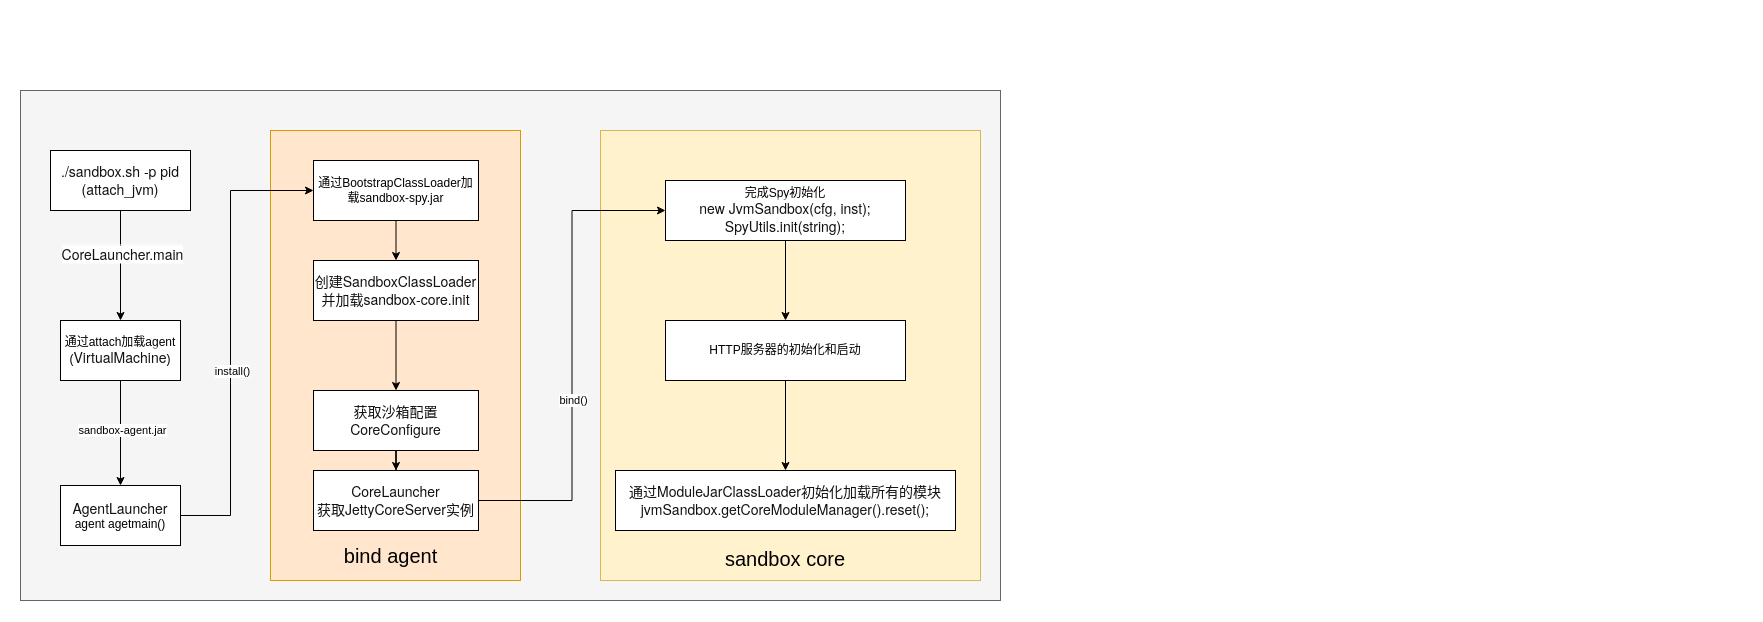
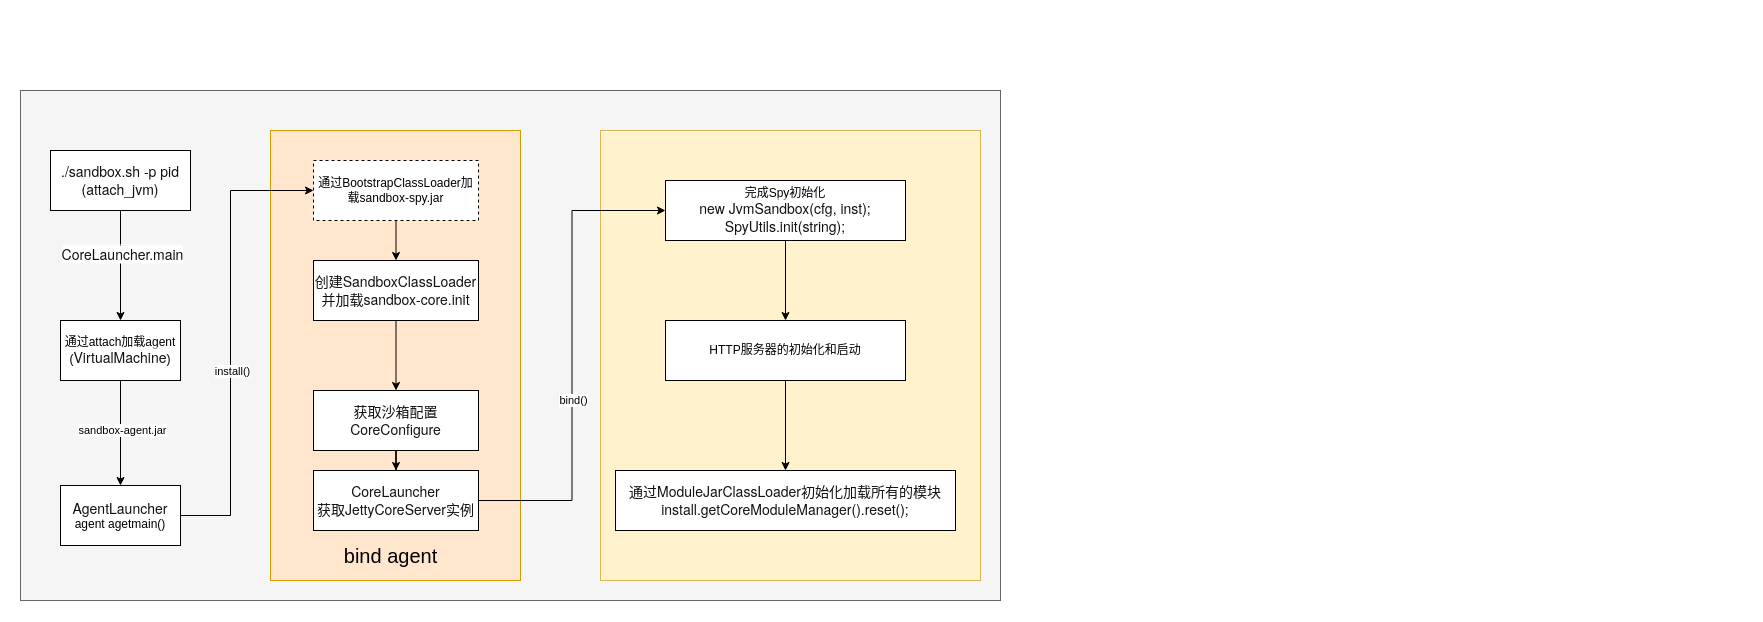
  <mxCell id="0" />
  <mxCell id="1" parent="0" />
  <mxCell id="2" value="" style="rounded=0;whiteSpace=wrap;html=1;fillColor=#f5f5f5;fontColor=#333333;strokeColor=#666666;" parent="1" vertex="1"><mxGeometry x="20" y="90" width="980" height="510" as="geometry" /></mxCell>
  <mxCell id="3" value="" style="rounded=0;whiteSpace=wrap;html=1;fillColor=#fff2cc;strokeColor=#d6b656;" parent="1" vertex="1"><mxGeometry x="600" y="130" width="380" height="450" as="geometry" /></mxCell>
  <mxCell id="4" value="" style="rounded=0;whiteSpace=wrap;html=1;fillColor=#ffe6cc;strokeColor=#d79b00;" parent="1" vertex="1"><mxGeometry x="270" y="130" width="250" height="450" as="geometry" /></mxCell>
  <mxCell id="5" value="" style="edgeStyle=orthogonalEdgeStyle;rounded=0;orthogonalLoop=1;jettySize=auto;html=1;" parent="1" source="7" target="10" edge="1"><mxGeometry relative="1" as="geometry" /></mxCell>
  <mxCell id="6" value="&lt;span style=&quot;color: rgb(17, 17, 17); font-family: &amp;quot;PingFang SC&amp;quot;, PingFang-SC-Regular, &amp;quot;Hiragino Sans GB&amp;quot;, &amp;quot;Microsoft YaHei&amp;quot;, &amp;quot;Helvetica Neue&amp;quot;, Helvetica, Arial, sans-serif, &amp;quot;Apple Color Emoji&amp;quot;, &amp;quot;Segoe UI Emoji&amp;quot;, &amp;quot;Segoe UI Symbol&amp;quot;; font-size: 14px; text-align: start; background-color: rgba(255, 255, 255, 0.5);&quot;&gt;CoreLauncher.main&lt;/span&gt;" style="edgeLabel;html=1;align=center;verticalAlign=middle;resizable=0;points=[];" parent="5" vertex="1" connectable="0"><mxGeometry x="-0.21" y="1" relative="1" as="geometry"><mxPoint as="offset" /></mxGeometry></mxCell>
  <mxCell id="7" value="&lt;span style=&quot;color: rgb(17, 17, 17); font-family: &amp;quot;PingFang SC&amp;quot;, PingFang-SC-Regular, &amp;quot;Hiragino Sans GB&amp;quot;, &amp;quot;Microsoft YaHei&amp;quot;, &amp;quot;Helvetica Neue&amp;quot;, Helvetica, Arial, sans-serif, &amp;quot;Apple Color Emoji&amp;quot;, &amp;quot;Segoe UI Emoji&amp;quot;, &amp;quot;Segoe UI Symbol&amp;quot;; font-size: 14px; font-style: normal; font-variant-ligatures: normal; font-variant-caps: normal; font-weight: 400; letter-spacing: normal; orphans: 2; text-align: start; text-indent: 0px; text-transform: none; widows: 2; word-spacing: 0px; -webkit-text-stroke-width: 0px; background-color: rgba(255, 255, 255, 0.5); text-decoration-thickness: initial; text-decoration-style: initial; text-decoration-color: initial; float: none; display: inline !important;&quot;&gt;./sandbox.sh&amp;nbsp;-p&amp;nbsp;pid&lt;br&gt;(&lt;span style=&quot;&quot;&gt;attach_jvm&lt;/span&gt;)&lt;br&gt;&lt;/span&gt;" style="rounded=0;whiteSpace=wrap;html=1;" parent="1" vertex="1"><mxGeometry x="50" y="150" width="140" height="60" as="geometry" /></mxCell>
  <mxCell id="8" value="" style="edgeStyle=orthogonalEdgeStyle;rounded=0;orthogonalLoop=1;jettySize=auto;html=1;" parent="1" source="10" target="13" edge="1"><mxGeometry relative="1" as="geometry" /></mxCell>
  <mxCell id="9" value="sandbox-agent.jar" style="edgeLabel;html=1;align=center;verticalAlign=middle;resizable=0;points=[];" parent="8" vertex="1" connectable="0"><mxGeometry x="-0.067" y="1" relative="1" as="geometry"><mxPoint as="offset" /></mxGeometry></mxCell>
  <mxCell id="10" value="通过attach加载agent&lt;br&gt;(&lt;span style=&quot;color: rgb(17, 17, 17); font-family: &amp;quot;PingFang SC&amp;quot;, PingFang-SC-Regular, &amp;quot;Hiragino Sans GB&amp;quot;, &amp;quot;Microsoft YaHei&amp;quot;, &amp;quot;Helvetica Neue&amp;quot;, Helvetica, Arial, sans-serif, &amp;quot;Apple Color Emoji&amp;quot;, &amp;quot;Segoe UI Emoji&amp;quot;, &amp;quot;Segoe UI Symbol&amp;quot;; font-size: 14px; text-align: start; background-color: rgba(255, 255, 255, 0.5);&quot;&gt;VirtualMachine&lt;/span&gt;)" style="rounded=0;whiteSpace=wrap;html=1;" parent="1" vertex="1"><mxGeometry x="60" y="320" width="120" height="60" as="geometry" /></mxCell>
  <mxCell id="11" value="" style="edgeStyle=orthogonalEdgeStyle;rounded=0;orthogonalLoop=1;jettySize=auto;html=1;entryX=0;entryY=0.5;entryDx=0;entryDy=0;" parent="1" source="13" target="15" edge="1"><mxGeometry relative="1" as="geometry"><Array as="points"><mxPoint x="230" y="515" /><mxPoint x="230" y="190" /></Array></mxGeometry></mxCell>
  <mxCell id="12" value="install()" style="edgeLabel;html=1;align=center;verticalAlign=middle;resizable=0;points=[];" parent="11" vertex="1" connectable="0"><mxGeometry x="-0.15" y="-1" relative="1" as="geometry"><mxPoint as="offset" /></mxGeometry></mxCell>
  <mxCell id="13" value="&lt;span style=&quot;color: rgb(17, 17, 17); font-family: &amp;quot;PingFang SC&amp;quot;, PingFang-SC-Regular, &amp;quot;Hiragino Sans GB&amp;quot;, &amp;quot;Microsoft YaHei&amp;quot;, &amp;quot;Helvetica Neue&amp;quot;, Helvetica, Arial, sans-serif, &amp;quot;Apple Color Emoji&amp;quot;, &amp;quot;Segoe UI Emoji&amp;quot;, &amp;quot;Segoe UI Symbol&amp;quot;; font-size: 14px; text-align: start; background-color: rgba(255, 255, 255, 0.5);&quot;&gt;AgentLauncher&lt;/span&gt;&lt;br&gt;agent agetmain()" style="rounded=0;whiteSpace=wrap;html=1;" parent="1" vertex="1"><mxGeometry x="60" y="485" width="120" height="60" as="geometry" /></mxCell>
  <mxCell id="14" value="" style="edgeStyle=orthogonalEdgeStyle;rounded=0;orthogonalLoop=1;jettySize=auto;html=1;" parent="1" source="15" target="18" edge="1"><mxGeometry relative="1" as="geometry" /></mxCell>
- <mxCell id="15" value="通过BootstrapClassLoader加载sandbox-spy.jar" style="rounded=0;whiteSpace=wrap;html=1;" parent="1" vertex="1"><mxGeometry x="313" y="160" width="165" height="60" as="geometry" /></mxCell>
+ <mxCell id="15" value="通过BootstrapClassLoader加载sandbox-spy.jar" style="rounded=0;whiteSpace=wrap;html=1;dashed=1;" parent="1" vertex="1"><mxGeometry x="313" y="160" width="165" height="60" as="geometry" /></mxCell>
  <mxCell id="16" value="" style="shape=image;verticalLabelPosition=bottom;labelBackgroundColor=default;verticalAlign=top;aspect=fixed;imageAspect=0;image=https://static001.geekbang.org/infoq/1a/1a2c85740a971d2c0bc5256ca1d0ee4a.png;" parent="1" vertex="1"><mxGeometry x="1221" y="20" width="520" height="259" as="geometry" /></mxCell>
  <mxCell id="17" value="" style="edgeStyle=orthogonalEdgeStyle;rounded=0;orthogonalLoop=1;jettySize=auto;html=1;" parent="1" source="18" target="20" edge="1"><mxGeometry relative="1" as="geometry" /></mxCell>
  <mxCell id="18" value="&lt;span style=&quot;color: rgb(17, 17, 17); font-family: &amp;quot;PingFang SC&amp;quot;, PingFang-SC-Regular, &amp;quot;Hiragino Sans GB&amp;quot;, &amp;quot;Microsoft YaHei&amp;quot;, &amp;quot;Helvetica Neue&amp;quot;, Helvetica, Arial, sans-serif, &amp;quot;Apple Color Emoji&amp;quot;, &amp;quot;Segoe UI Emoji&amp;quot;, &amp;quot;Segoe UI Symbol&amp;quot;; font-size: 14px; text-align: start; background-color: rgba(255, 255, 255, 0.5);&quot;&gt;创建SandboxClassLoader&lt;br&gt;并加载sandbox-core.init&lt;/span&gt;" style="rounded=0;whiteSpace=wrap;html=1;" parent="1" vertex="1"><mxGeometry x="313" y="260" width="165" height="60" as="geometry" /></mxCell>
  <mxCell id="19" value="" style="edgeStyle=orthogonalEdgeStyle;rounded=0;orthogonalLoop=1;jettySize=auto;html=1;" parent="1" source="20" target="23" edge="1"><mxGeometry relative="1" as="geometry" /></mxCell>
  <mxCell id="20" value="&lt;div style=&quot;&quot;&gt;&lt;font face=&quot;PingFang SC, PingFang-SC-Regular, Hiragino Sans GB, Microsoft YaHei, Helvetica Neue, Helvetica, Arial, sans-serif, Apple Color Emoji, Segoe UI Emoji, Segoe UI Symbol&quot; color=&quot;#111111&quot;&gt;&lt;span style=&quot;font-size: 14px; background-color: rgba(255, 255, 255, 0.5);&quot;&gt;获取沙箱配置&lt;/span&gt;&lt;/font&gt;&lt;/div&gt;&lt;div style=&quot;&quot;&gt;&lt;font face=&quot;PingFang SC, PingFang-SC-Regular, Hiragino Sans GB, Microsoft YaHei, Helvetica Neue, Helvetica, Arial, sans-serif, Apple Color Emoji, Segoe UI Emoji, Segoe UI Symbol&quot; color=&quot;#111111&quot;&gt;&lt;span style=&quot;background-color: rgba(255, 255, 255, 0.5);&quot;&gt;&lt;span style=&quot;font-size: 14px;&quot;&gt;CoreConfigure&lt;/span&gt;&lt;br&gt;&lt;/span&gt;&lt;/font&gt;&lt;/div&gt;" style="rounded=0;whiteSpace=wrap;html=1;" parent="1" vertex="1"><mxGeometry x="313" y="390" width="165" height="60" as="geometry" /></mxCell>
  <mxCell id="21" value="" style="edgeStyle=orthogonalEdgeStyle;rounded=0;orthogonalLoop=1;jettySize=auto;html=1;entryX=0;entryY=0.5;entryDx=0;entryDy=0;" parent="1" source="23" target="25" edge="1"><mxGeometry relative="1" as="geometry" /></mxCell>
  <mxCell id="22" value="bind()" style="edgeLabel;html=1;align=center;verticalAlign=middle;resizable=0;points=[];" parent="21" vertex="1" connectable="0"><mxGeometry x="-0.188" y="-1" relative="1" as="geometry"><mxPoint as="offset" /></mxGeometry></mxCell>
  <mxCell id="23" value="&lt;div style=&quot;&quot;&gt;&lt;font face=&quot;PingFang SC, PingFang-SC-Regular, Hiragino Sans GB, Microsoft YaHei, Helvetica Neue, Helvetica, Arial, sans-serif, Apple Color Emoji, Segoe UI Emoji, Segoe UI Symbol&quot; color=&quot;#111111&quot;&gt;&lt;span style=&quot;background-color: rgba(255, 255, 255, 0.5);&quot;&gt;&lt;span style=&quot;font-size: 14px;&quot;&gt;CoreLauncher&lt;/span&gt;&lt;br&gt;&lt;/span&gt;&lt;/font&gt;&lt;/div&gt;&lt;div style=&quot;text-align: start;&quot;&gt;&lt;font face=&quot;PingFang SC, PingFang-SC-Regular, Hiragino Sans GB, Microsoft YaHei, Helvetica Neue, Helvetica, Arial, sans-serif, Apple Color Emoji, Segoe UI Emoji, Segoe UI Symbol&quot; color=&quot;#111111&quot;&gt;&lt;span style=&quot;font-size: 14px; background-color: rgba(255, 255, 255, 0.5);&quot;&gt;获取&lt;/span&gt;&lt;/font&gt;&lt;span style=&quot;background-color: rgba(255, 255, 255, 0.5); color: rgb(17, 17, 17); font-family: &amp;quot;PingFang SC&amp;quot;, PingFang-SC-Regular, &amp;quot;Hiragino Sans GB&amp;quot;, &amp;quot;Microsoft YaHei&amp;quot;, &amp;quot;Helvetica Neue&amp;quot;, Helvetica, Arial, sans-serif, &amp;quot;Apple Color Emoji&amp;quot;, &amp;quot;Segoe UI Emoji&amp;quot;, &amp;quot;Segoe UI Symbol&amp;quot;; font-size: 14px;&quot;&gt;JettyCoreServer实例&lt;/span&gt;&lt;/div&gt;" style="rounded=0;whiteSpace=wrap;html=1;" parent="1" vertex="1"><mxGeometry x="313" y="470" width="165" height="60" as="geometry" /></mxCell>
  <mxCell id="24" value="" style="edgeStyle=orthogonalEdgeStyle;rounded=0;orthogonalLoop=1;jettySize=auto;html=1;" parent="1" source="25" target="28" edge="1"><mxGeometry relative="1" as="geometry" /></mxCell>
  <mxCell id="25" value="完成Spy初始化&lt;br&gt;&lt;span style=&quot;color: rgb(17, 17, 17); font-family: &amp;quot;PingFang SC&amp;quot;, PingFang-SC-Regular, &amp;quot;Hiragino Sans GB&amp;quot;, &amp;quot;Microsoft YaHei&amp;quot;, &amp;quot;Helvetica Neue&amp;quot;, Helvetica, Arial, sans-serif, &amp;quot;Apple Color Emoji&amp;quot;, &amp;quot;Segoe UI Emoji&amp;quot;, &amp;quot;Segoe UI Symbol&amp;quot;; font-size: 14px; text-align: start; background-color: rgba(255, 255, 255, 0.5);&quot;&gt;new&amp;nbsp;JvmSandbox(cfg,&amp;nbsp;inst);&lt;/span&gt;&lt;br&gt;&lt;span style=&quot;color: rgb(17, 17, 17); font-family: &amp;quot;PingFang SC&amp;quot;, PingFang-SC-Regular, &amp;quot;Hiragino Sans GB&amp;quot;, &amp;quot;Microsoft YaHei&amp;quot;, &amp;quot;Helvetica Neue&amp;quot;, Helvetica, Arial, sans-serif, &amp;quot;Apple Color Emoji&amp;quot;, &amp;quot;Segoe UI Emoji&amp;quot;, &amp;quot;Segoe UI Symbol&amp;quot;; font-size: 14px; text-align: start; background-color: rgba(255, 255, 255, 0.5);&quot;&gt;SpyUtils.init(string);&lt;/span&gt;" style="rounded=0;whiteSpace=wrap;html=1;" parent="1" vertex="1"><mxGeometry x="665" y="180" width="240" height="60" as="geometry" /></mxCell>
  <mxCell id="26" value="bind agent" style="text;html=1;align=center;verticalAlign=middle;resizable=0;points=[];autosize=1;strokeColor=none;fillColor=none;fontSize=20;" parent="1" vertex="1"><mxGeometry x="315" y="535" width="150" height="40" as="geometry" /></mxCell>
  <mxCell id="27" value="" style="edgeStyle=orthogonalEdgeStyle;rounded=0;orthogonalLoop=1;jettySize=auto;html=1;" parent="1" source="28" target="29" edge="1"><mxGeometry relative="1" as="geometry" /></mxCell>
  <mxCell id="28" value="HTTP服务器的初始化和启动" style="rounded=0;whiteSpace=wrap;html=1;" parent="1" vertex="1"><mxGeometry x="665" y="320" width="240" height="60" as="geometry" /></mxCell>
- <mxCell id="29" value="&lt;span style=&quot;color: rgb(17, 17, 17); font-family: &amp;quot;PingFang SC&amp;quot;, PingFang-SC-Regular, &amp;quot;Hiragino Sans GB&amp;quot;, &amp;quot;Microsoft YaHei&amp;quot;, &amp;quot;Helvetica Neue&amp;quot;, Helvetica, Arial, sans-serif, &amp;quot;Apple Color Emoji&amp;quot;, &amp;quot;Segoe UI Emoji&amp;quot;, &amp;quot;Segoe UI Symbol&amp;quot;; font-size: 14px; text-align: start; background-color: rgba(255, 255, 255, 0.5);&quot;&gt;通过&lt;/span&gt;&lt;span style=&quot;color: rgb(17, 17, 17); font-family: &amp;quot;PingFang SC&amp;quot;, PingFang-SC-Regular, &amp;quot;Hiragino Sans GB&amp;quot;, &amp;quot;Microsoft YaHei&amp;quot;, &amp;quot;Helvetica Neue&amp;quot;, Helvetica, Arial, sans-serif, &amp;quot;Apple Color Emoji&amp;quot;, &amp;quot;Segoe UI Emoji&amp;quot;, &amp;quot;Segoe UI Symbol&amp;quot;; font-size: 14px; text-align: start; background-color: rgba(255, 255, 255, 0.5);&quot;&gt;ModuleJarClassLoader&lt;/span&gt;&lt;span style=&quot;color: rgb(17, 17, 17); font-family: &amp;quot;PingFang SC&amp;quot;, PingFang-SC-Regular, &amp;quot;Hiragino Sans GB&amp;quot;, &amp;quot;Microsoft YaHei&amp;quot;, &amp;quot;Helvetica Neue&amp;quot;, Helvetica, Arial, sans-serif, &amp;quot;Apple Color Emoji&amp;quot;, &amp;quot;Segoe UI Emoji&amp;quot;, &amp;quot;Segoe UI Symbol&amp;quot;; font-size: 14px; text-align: start; background-color: rgba(255, 255, 255, 0.5);&quot;&gt;初始化加载所有的模块&lt;br&gt;&lt;/span&gt;&lt;span style=&quot;color: rgb(17, 17, 17); font-family: &amp;quot;PingFang SC&amp;quot;, PingFang-SC-Regular, &amp;quot;Hiragino Sans GB&amp;quot;, &amp;quot;Microsoft YaHei&amp;quot;, &amp;quot;Helvetica Neue&amp;quot;, Helvetica, Arial, sans-serif, &amp;quot;Apple Color Emoji&amp;quot;, &amp;quot;Segoe UI Emoji&amp;quot;, &amp;quot;Segoe UI Symbol&amp;quot;; font-size: 14px; text-align: start; background-color: rgba(255, 255, 255, 0.5);&quot;&gt;jvmSandbox.getCoreModuleManager().reset();&lt;/span&gt;&lt;span style=&quot;color: rgb(17, 17, 17); font-family: &amp;quot;PingFang SC&amp;quot;, PingFang-SC-Regular, &amp;quot;Hiragino Sans GB&amp;quot;, &amp;quot;Microsoft YaHei&amp;quot;, &amp;quot;Helvetica Neue&amp;quot;, Helvetica, Arial, sans-serif, &amp;quot;Apple Color Emoji&amp;quot;, &amp;quot;Segoe UI Emoji&amp;quot;, &amp;quot;Segoe UI Symbol&amp;quot;; font-size: 14px; text-align: start; background-color: rgba(255, 255, 255, 0.5);&quot;&gt;&lt;br&gt;&lt;/span&gt;" style="rounded=0;whiteSpace=wrap;html=1;" parent="1" vertex="1"><mxGeometry x="615" y="470" width="340" height="60" as="geometry" /></mxCell>
- <mxCell id="30" value="sandbox core" style="text;whiteSpace=wrap;html=1;fontSize=20;align=center;" vertex="1" parent="1"><mxGeometry x="710" y="540" width="150" height="30" as="geometry" /></mxCell>
+ <mxCell id="29" value="&lt;span style=&quot;color: rgb(17, 17, 17); font-family: &amp;quot;PingFang SC&amp;quot;, PingFang-SC-Regular, &amp;quot;Hiragino Sans GB&amp;quot;, &amp;quot;Microsoft YaHei&amp;quot;, &amp;quot;Helvetica Neue&amp;quot;, Helvetica, Arial, sans-serif, &amp;quot;Apple Color Emoji&amp;quot;, &amp;quot;Segoe UI Emoji&amp;quot;, &amp;quot;Segoe UI Symbol&amp;quot;; font-size: 14px; text-align: start; background-color: rgba(255, 255, 255, 0.5);&quot;&gt;通过&lt;/span&gt;&lt;span style=&quot;color: rgb(17, 17, 17); font-family: &amp;quot;PingFang SC&amp;quot;, PingFang-SC-Regular, &amp;quot;Hiragino Sans GB&amp;quot;, &amp;quot;Microsoft YaHei&amp;quot;, &amp;quot;Helvetica Neue&amp;quot;, Helvetica, Arial, sans-serif, &amp;quot;Apple Color Emoji&amp;quot;, &amp;quot;Segoe UI Emoji&amp;quot;, &amp;quot;Segoe UI Symbol&amp;quot;; font-size: 14px; text-align: start; background-color: rgba(255, 255, 255, 0.5);&quot;&gt;ModuleJarClassLoader&lt;/span&gt;&lt;span style=&quot;color: rgb(17, 17, 17); font-family: &amp;quot;PingFang SC&amp;quot;, PingFang-SC-Regular, &amp;quot;Hiragino Sans GB&amp;quot;, &amp;quot;Microsoft YaHei&amp;quot;, &amp;quot;Helvetica Neue&amp;quot;, Helvetica, Arial, sans-serif, &amp;quot;Apple Color Emoji&amp;quot;, &amp;quot;Segoe UI Emoji&amp;quot;, &amp;quot;Segoe UI Symbol&amp;quot;; font-size: 14px; text-align: start; background-color: rgba(255, 255, 255, 0.5);&quot;&gt;初始化加载所有的模块&lt;br&gt;&lt;/span&gt;&lt;span style=&quot;color: rgb(17, 17, 17); font-family: &amp;quot;PingFang SC&amp;quot;, PingFang-SC-Regular, &amp;quot;Hiragino Sans GB&amp;quot;, &amp;quot;Microsoft YaHei&amp;quot;, &amp;quot;Helvetica Neue&amp;quot;, Helvetica, Arial, sans-serif, &amp;quot;Apple Color Emoji&amp;quot;, &amp;quot;Segoe UI Emoji&amp;quot;, &amp;quot;Segoe UI Symbol&amp;quot;; font-size: 14px; text-align: start; background-color: rgba(255, 255, 255, 0.5);&quot;&gt;install.getCoreModuleManager().reset();&lt;/span&gt;&lt;span style=&quot;color: rgb(17, 17, 17); font-family: &amp;quot;PingFang SC&amp;quot;, PingFang-SC-Regular, &amp;quot;Hiragino Sans GB&amp;quot;, &amp;quot;Microsoft YaHei&amp;quot;, &amp;quot;Helvetica Neue&amp;quot;, Helvetica, Arial, sans-serif, &amp;quot;Apple Color Emoji&amp;quot;, &amp;quot;Segoe UI Emoji&amp;quot;, &amp;quot;Segoe UI Symbol&amp;quot;; font-size: 14px; text-align: start; background-color: rgba(255, 255, 255, 0.5);&quot;&gt;&lt;br&gt;&lt;/span&gt;" style="rounded=0;whiteSpace=wrap;html=1;" parent="1" vertex="1"><mxGeometry x="615" y="470" width="340" height="60" as="geometry" /></mxCell>
